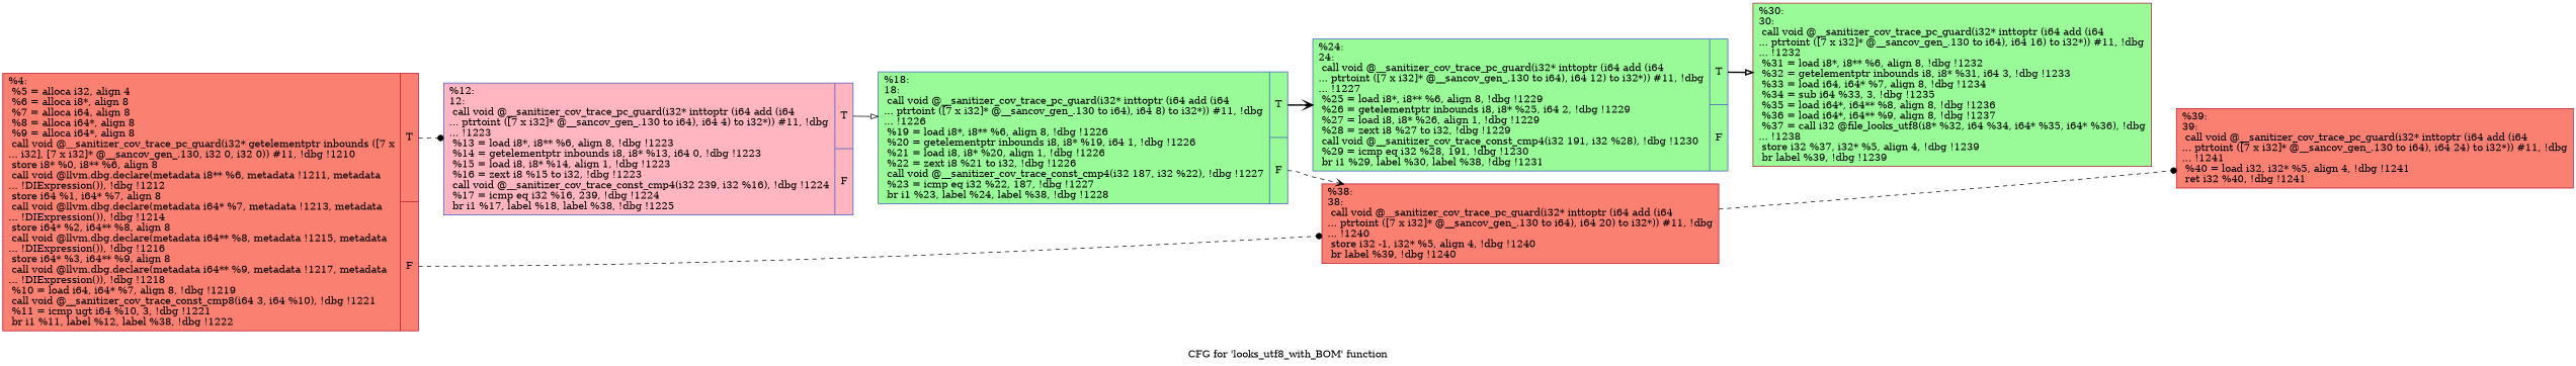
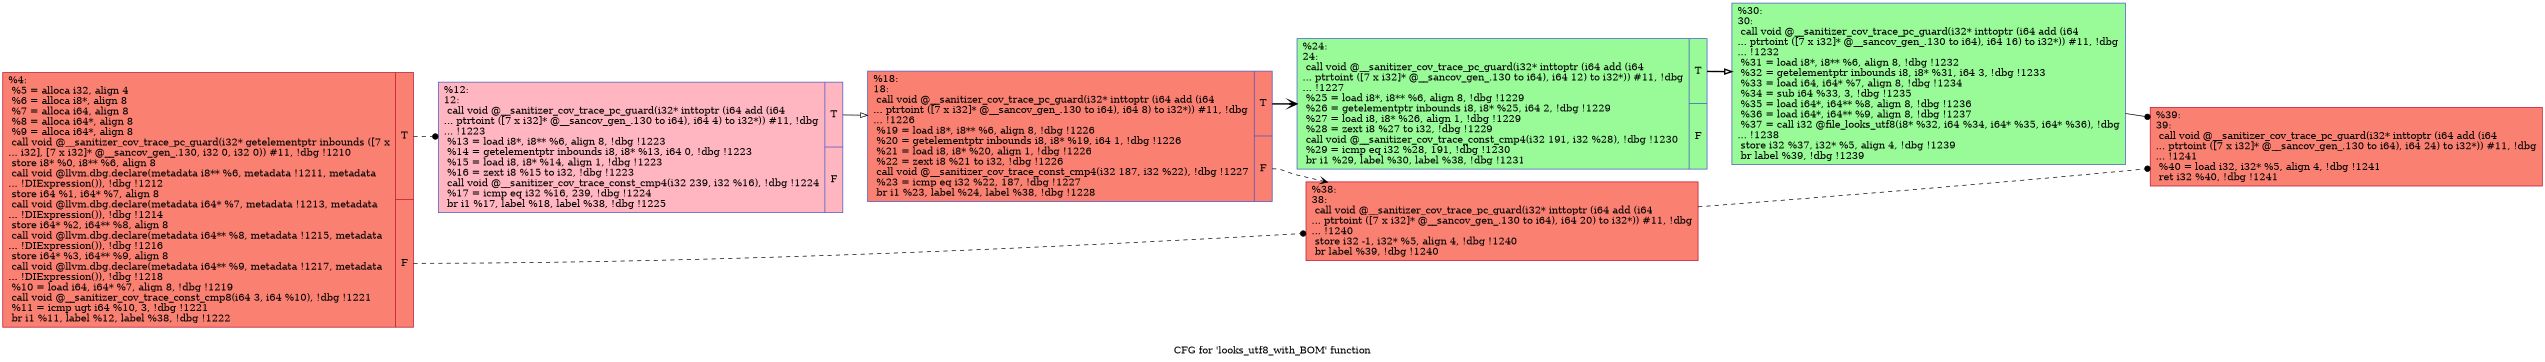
  digraph {
    label="CFG for 'looks_utf8_with_BOM' function"
    rankdir=LR
    node [color="#3d50c3ff" fillcolor=salmon shape=record style=filled]
    edge [arrowhead=dot style=dashed tailport=s0]
    n1 [color="#b70d28ff" label="{%4:\l  %5 = alloca i32, align 4\l  %6 = alloca i8*, align 8\l  %7 = alloca i64, align 8\l  %8 = alloca i64*, align 8\l  %9 = alloca i64*, align 8\l  call void @__sanitizer_cov_trace_pc_guard(i32* getelementptr inbounds ([7 x\l... i32], [7 x i32]* @__sancov_gen_.130, i32 0, i32 0)) #11, !dbg !1210\l  store i8* %0, i8** %6, align 8\l  call void @llvm.dbg.declare(metadata i8** %6, metadata !1211, metadata\l... !DIExpression()), !dbg !1212\l  store i64 %1, i64* %7, align 8\l  call void @llvm.dbg.declare(metadata i64* %7, metadata !1213, metadata\l... !DIExpression()), !dbg !1214\l  store i64* %2, i64** %8, align 8\l  call void @llvm.dbg.declare(metadata i64** %8, metadata !1215, metadata\l... !DIExpression()), !dbg !1216\l  store i64* %3, i64** %9, align 8\l  call void @llvm.dbg.declare(metadata i64** %9, metadata !1217, metadata\l... !DIExpression()), !dbg !1218\l  %10 = load i64, i64* %7, align 8, !dbg !1219\l  call void @__sanitizer_cov_trace_const_cmp8(i64 3, i64 %10), !dbg !1221\l  %11 = icmp ugt i64 %10, 3, !dbg !1221\l  br i1 %11, label %12, label %38, !dbg !1222\l|{<s0>T|<s1>F}}"]
    n2 [fillcolor=lightpink label="{%12:\l12:                                               \l  call void @__sanitizer_cov_trace_pc_guard(i32* inttoptr (i64 add (i64\l... ptrtoint ([7 x i32]* @__sancov_gen_.130 to i64), i64 4) to i32*)) #11, !dbg\l... !1223\l  %13 = load i8*, i8** %6, align 8, !dbg !1223\l  %14 = getelementptr inbounds i8, i8* %13, i64 0, !dbg !1223\l  %15 = load i8, i8* %14, align 1, !dbg !1223\l  %16 = zext i8 %15 to i32, !dbg !1223\l  call void @__sanitizer_cov_trace_const_cmp4(i32 239, i32 %16), !dbg !1224\l  %17 = icmp eq i32 %16, 239, !dbg !1224\l  br i1 %17, label %18, label %38, !dbg !1225\l|{<s0>T|<s1>F}}"]
    n3 [color="#b70d28ff" label="{%38:\l38:                                               \l  call void @__sanitizer_cov_trace_pc_guard(i32* inttoptr (i64 add (i64\l... ptrtoint ([7 x i32]* @__sancov_gen_.130 to i64), i64 20) to i32*)) #11, !dbg\l... !1240\l  store i32 -1, i32* %5, align 4, !dbg !1240\l  br label %39, !dbg !1240\l}"]
-   n4 [fillcolor=palegreen label="{%18:\l18:                                               \l  call void @__sanitizer_cov_trace_pc_guard(i32* inttoptr (i64 add (i64\l... ptrtoint ([7 x i32]* @__sancov_gen_.130 to i64), i64 8) to i32*)) #11, !dbg\l... !1226\l  %19 = load i8*, i8** %6, align 8, !dbg !1226\l  %20 = getelementptr inbounds i8, i8* %19, i64 1, !dbg !1226\l  %21 = load i8, i8* %20, align 1, !dbg !1226\l  %22 = zext i8 %21 to i32, !dbg !1226\l  call void @__sanitizer_cov_trace_const_cmp4(i32 187, i32 %22), !dbg !1227\l  %23 = icmp eq i32 %22, 187, !dbg !1227\l  br i1 %23, label %24, label %38, !dbg !1228\l|{<s0>T|<s1>F}}"]
+   n4 [label="{%18:\l18:                                               \l  call void @__sanitizer_cov_trace_pc_guard(i32* inttoptr (i64 add (i64\l... ptrtoint ([7 x i32]* @__sancov_gen_.130 to i64), i64 8) to i32*)) #11, !dbg\l... !1226\l  %19 = load i8*, i8** %6, align 8, !dbg !1226\l  %20 = getelementptr inbounds i8, i8* %19, i64 1, !dbg !1226\l  %21 = load i8, i8* %20, align 1, !dbg !1226\l  %22 = zext i8 %21 to i32, !dbg !1226\l  call void @__sanitizer_cov_trace_const_cmp4(i32 187, i32 %22), !dbg !1227\l  %23 = icmp eq i32 %22, 187, !dbg !1227\l  br i1 %23, label %24, label %38, !dbg !1228\l|{<s0>T|<s1>F}}"]
    n5 [color="#b70d28ff" label="{%39:\l39:                                               \l  call void @__sanitizer_cov_trace_pc_guard(i32* inttoptr (i64 add (i64\l... ptrtoint ([7 x i32]* @__sancov_gen_.130 to i64), i64 24) to i32*)) #11, !dbg\l... !1241\l  %40 = load i32, i32* %5, align 4, !dbg !1241\l  ret i32 %40, !dbg !1241\l}"]
    n6 [fillcolor=palegreen label="{%24:\l24:                                               \l  call void @__sanitizer_cov_trace_pc_guard(i32* inttoptr (i64 add (i64\l... ptrtoint ([7 x i32]* @__sancov_gen_.130 to i64), i64 12) to i32*)) #11, !dbg\l... !1227\l  %25 = load i8*, i8** %6, align 8, !dbg !1229\l  %26 = getelementptr inbounds i8, i8* %25, i64 2, !dbg !1229\l  %27 = load i8, i8* %26, align 1, !dbg !1229\l  %28 = zext i8 %27 to i32, !dbg !1229\l  call void @__sanitizer_cov_trace_const_cmp4(i32 191, i32 %28), !dbg !1230\l  %29 = icmp eq i32 %28, 191, !dbg !1230\l  br i1 %29, label %30, label %38, !dbg !1231\l|{<s0>T|<s1>F}}"]
-   n7 [color="#b70d28ff" fillcolor=palegreen label="{%30:\l30:                                               \l  call void @__sanitizer_cov_trace_pc_guard(i32* inttoptr (i64 add (i64\l... ptrtoint ([7 x i32]* @__sancov_gen_.130 to i64), i64 16) to i32*)) #11, !dbg\l... !1232\l  %31 = load i8*, i8** %6, align 8, !dbg !1232\l  %32 = getelementptr inbounds i8, i8* %31, i64 3, !dbg !1233\l  %33 = load i64, i64* %7, align 8, !dbg !1234\l  %34 = sub i64 %33, 3, !dbg !1235\l  %35 = load i64*, i64** %8, align 8, !dbg !1236\l  %36 = load i64*, i64** %9, align 8, !dbg !1237\l  %37 = call i32 @file_looks_utf8(i8* %32, i64 %34, i64* %35, i64* %36), !dbg\l... !1238\l  store i32 %37, i32* %5, align 4, !dbg !1239\l  br label %39, !dbg !1239\l}"]
+   n7 [fillcolor=palegreen label="{%30:\l30:                                               \l  call void @__sanitizer_cov_trace_pc_guard(i32* inttoptr (i64 add (i64\l... ptrtoint ([7 x i32]* @__sancov_gen_.130 to i64), i64 16) to i32*)) #11, !dbg\l... !1232\l  %31 = load i8*, i8** %6, align 8, !dbg !1232\l  %32 = getelementptr inbounds i8, i8* %31, i64 3, !dbg !1233\l  %33 = load i64, i64* %7, align 8, !dbg !1234\l  %34 = sub i64 %33, 3, !dbg !1235\l  %35 = load i64*, i64** %8, align 8, !dbg !1236\l  %36 = load i64*, i64** %9, align 8, !dbg !1237\l  %37 = call i32 @file_looks_utf8(i8* %32, i64 %34, i64* %35, i64* %36), !dbg\l... !1238\l  store i32 %37, i32* %5, align 4, !dbg !1239\l  br label %39, !dbg !1239\l}"]
    n1 -> n2
    n1 -> n3 [tailport=s1]
    n2 -> n4 [arrowhead=onormal style=solid]
    n3 -> n5
    n4 -> n3 [arrowhead=vee tailport=s1]
    n4 -> n6 [arrowhead=vee style=bold]
    n6 -> n7 [arrowhead=onormal style=bold]
+   n7 -> n5 [style=solid]
  }
